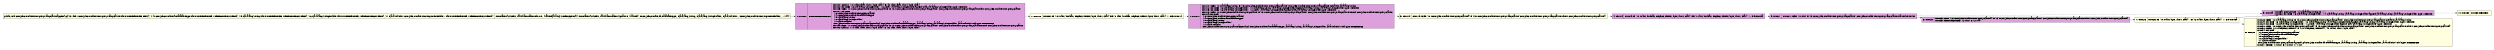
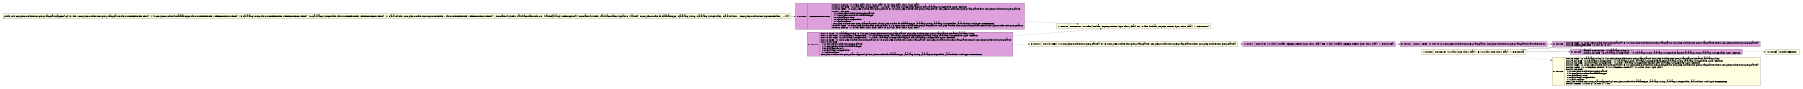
  digraph {
    rankdir=LR
    node [fillcolor=plum shape=record style=filled]
    edge [style=dashed]
-   n1 [label="{0\:\ 0x0000|TYPE_ENTER_BLOCK\l|0x0000: CONST  (r0 I:?[int, float, short, byte, char]) = (40 ?[int, float, short, byte, char]) \l0x0002: INVOKE  (r6 I:java.lang.StringBuilder), (r0 I:char) java.lang.StringBuilder.append(char):java.lang.StringBuilder type: VIRTUAL \l0x0005: IGET  (r0 I:com.j256.ormlite.stmt.query.Clause) = (r3 I:com.j256.ormlite.stmt.query.ManyClause) com.j256.ormlite.stmt.query.ManyClause.first com.j256.ormlite.stmt.query.Clause \l0x0007: INVOKE  \l  (r0 I:com.j256.ormlite.stmt.query.Clause)\l  (r4 I:com.j256.ormlite.db.DatabaseType)\l  (r5 I:java.lang.String)\l  (r6 I:java.lang.StringBuilder)\l  (r7 I:java.util.List)\l com.j256.ormlite.stmt.query.Clause.appendSql(com.j256.ormlite.db.DatabaseType, java.lang.String, java.lang.StringBuilder, java.util.List):void type: INTERFACE \l0x000a: IGET  (r0 I:com.j256.ormlite.stmt.query.Clause) = (r3 I:com.j256.ormlite.stmt.query.ManyClause) com.j256.ormlite.stmt.query.ManyClause.second com.j256.ormlite.stmt.query.Clause \l0x000c: CONST  (r1 I:?[int, float, short, byte, char]) = (32 ?[int, float, short, byte, char]) \l}"]
+   n1 [label="{0\:\ 0x0000|MTH_ENTER_BLOCK\l|0x0000: CONST  (r0 I:?[int, float, short, byte, char]) = (40 ?[int, float, short, byte, char]) \l0x0002: INVOKE  (r6 I:java.lang.StringBuilder), (r0 I:char) java.lang.StringBuilder.append(char):java.lang.StringBuilder type: VIRTUAL \l0x0005: IGET  (r0 I:com.j256.ormlite.stmt.query.Clause) = (r3 I:com.j256.ormlite.stmt.query.ManyClause) com.j256.ormlite.stmt.query.ManyClause.first com.j256.ormlite.stmt.query.Clause \l0x0007: INVOKE  \l  (r0 I:com.j256.ormlite.stmt.query.Clause)\l  (r4 I:com.j256.ormlite.db.DatabaseType)\l  (r5 I:java.lang.String)\l  (r6 I:java.lang.StringBuilder)\l  (r7 I:java.util.List)\l com.j256.ormlite.stmt.query.Clause.appendSql(com.j256.ormlite.db.DatabaseType, java.lang.String, java.lang.StringBuilder, java.util.List):void type: INTERFACE \l0x000a: IGET  (r0 I:com.j256.ormlite.stmt.query.Clause) = (r3 I:com.j256.ormlite.stmt.query.ManyClause) com.j256.ormlite.stmt.query.ManyClause.second com.j256.ormlite.stmt.query.Clause \l0x000c: CONST  (r1 I:?[int, float, short, byte, char]) = (32 ?[int, float, short, byte, char]) \l}"]
    n2 [fillcolor=lightyellow label="{1\:\ 0x000e|0x000e: IF  (r0 I:?[int, boolean, OBJECT, ARRAY, byte, short, char]) == (0 ?[int, boolean, OBJECT, ARRAY, byte, short, char])  \-\> B:3:0x001d \l}"]
-   n3 [label="{2\:\ 0x0010|0x0010: IGET  (r0 I:java.lang.String) = (r3 I:com.j256.ormlite.stmt.query.ManyClause) com.j256.ormlite.stmt.query.ManyClause.operation java.lang.String \l0x0012: INVOKE  (r6 I:java.lang.StringBuilder), (r0 I:java.lang.String) java.lang.StringBuilder.append(java.lang.String):java.lang.StringBuilder type: VIRTUAL \l0x0015: INVOKE  (r6 I:java.lang.StringBuilder), (r1 I:char) java.lang.StringBuilder.append(char):java.lang.StringBuilder type: VIRTUAL \l0x0018: IGET  (r0 I:com.j256.ormlite.stmt.query.Clause) = (r3 I:com.j256.ormlite.stmt.query.ManyClause) com.j256.ormlite.stmt.query.ManyClause.second com.j256.ormlite.stmt.query.Clause \l0x001a: INVOKE  \l  (r0 I:com.j256.ormlite.stmt.query.Clause)\l  (r4 I:com.j256.ormlite.db.DatabaseType)\l  (r5 I:java.lang.String)\l  (r6 I:java.lang.StringBuilder)\l  (r7 I:java.util.List)\l com.j256.ormlite.stmt.query.Clause.appendSql(com.j256.ormlite.db.DatabaseType, java.lang.String, java.lang.StringBuilder, java.util.List):void type: INTERFACE \l}"]
+   n3 [label="{2\:\ 0x0010|0x0010: IGET  (r0 I:java.lang.String) = (r3 I:com.j256.ormlite.stmt.query.ManyClause) com.j256.ormlite.stmt.query.ManyClause.operation java.lang.String \l0x0012: INVOKE  (r6 I:java.lang.StringBuilder), (r0 I:java.lang.String) java.lang.StringBuilder.append(java.lang.String):java.lang.StringBuilder type: VIRTUAL \l0x0015: INVOKE  (r6 I:java.lang.StringBuilder), (r1 I:char) java.lang.StringBuilder.append(char):java.lang.StringBuilder type: VIRTUAL \l0x0018: IGET  (r0 I:com.j256.ormlite.stmt.query.Clause) = (r3 I:com.j256.ormlite.stmt.query.ManyClause) com.j256.ormlite.stmt.query.ManyClause.second com.j256.ormlite.stmt.query.Clause \l0x001a: INVOKE  \l  (r0 I:com.j256.ormlite.stmt.query.Clause)\l  (r4 I:com.j256.ormlite.db.DatabaseType)\l  (r5 I:java.lang.Throws)\l  (r6 I:java.lang.StringBuilder)\l  (r7 I:java.util.List)\l com.j256.ormlite.stmt.query.Clause.appendSql(com.j256.ormlite.db.DatabaseType, java.lang.String, java.lang.StringBuilder, java.util.List):void type: INTERFACE \l}"]
    n4 [fillcolor=lightyellow label="{3\:\ 0x001d|0x001d: IGET  (r0 I:com.j256.ormlite.stmt.query.Clause[]) = (r3 I:com.j256.ormlite.stmt.query.ManyClause) com.j256.ormlite.stmt.query.ManyClause.others com.j256.ormlite.stmt.query.Clause[] \l}"]
    n5 [label="{4\:\ 0x001f|0x001f: IF  (r0 I:?[int, boolean, OBJECT, ARRAY, byte, short, char]) == (0 ?[int, boolean, OBJECT, ARRAY, byte, short, char])  \-\> B:9:0x003a \l}"]
    n6 [label="{5\:\ 0x0021|0x0021: IGET  (r0 I:int) = (r3 I:com.j256.ormlite.stmt.query.ManyClause) com.j256.ormlite.stmt.query.ManyClause.startOthersAt int \l}"]
    n7 [label="{9\:\ 0x003a|0x003a: CONST_STR  (r4 I:java.lang.String) =  \") \" \l0x003c: INVOKE  (r6 I:java.lang.StringBuilder), (r4 I:java.lang.String) java.lang.StringBuilder.append(java.lang.String):java.lang.StringBuilder type: VIRTUAL \l}"]
    n8 [label="{6\:\ 0x0023|0x0023: IGET  (r2 I:com.j256.ormlite.stmt.query.Clause[]) = (r3 I:com.j256.ormlite.stmt.query.ManyClause) com.j256.ormlite.stmt.query.ManyClause.others com.j256.ormlite.stmt.query.Clause[] \l0x0025: ARRAY_LENGTH  (r2 I:int) = (r2 I:?[]) \l}"]
    n9 [fillcolor=lightyellow label="{10\:\ 0x003f|0x003f: RETURN   \l}"]
    n10 [fillcolor=lightyellow label="{7\:\ 0x0026|0x0026: IF  (r0 I:?[int, byte, short, char]) \>= (r2 I:?[int, byte, short, char])  \-\> B:9:0x003a \l}"]
    n11 [fillcolor=lightyellow label="{8\:\ 0x0028|0x0028: IGET  (r2 I:java.lang.String) = (r3 I:com.j256.ormlite.stmt.query.ManyClause) com.j256.ormlite.stmt.query.ManyClause.operation java.lang.String \l0x002a: INVOKE  (r6 I:java.lang.StringBuilder), (r2 I:java.lang.String) java.lang.StringBuilder.append(java.lang.String):java.lang.StringBuilder type: VIRTUAL \l0x002d: INVOKE  (r6 I:java.lang.StringBuilder), (r1 I:char) java.lang.StringBuilder.append(char):java.lang.StringBuilder type: VIRTUAL \l0x0030: IGET  (r2 I:com.j256.ormlite.stmt.query.Clause[]) = (r3 I:com.j256.ormlite.stmt.query.ManyClause) com.j256.ormlite.stmt.query.ManyClause.others com.j256.ormlite.stmt.query.Clause[] \l0x0032: AGET  (r2 I:?[OBJECT, ARRAY]) = (r2 I:?[OBJECT, ARRAY][]), (r0 I:?[int, short, byte, char]) \l0x0034: INVOKE  \l  (r2 I:com.j256.ormlite.stmt.query.Clause)\l  (r4 I:com.j256.ormlite.db.DatabaseType)\l  (r5 I:java.lang.String)\l  (r6 I:java.lang.StringBuilder)\l  (r7 I:java.util.List)\l com.j256.ormlite.stmt.query.Clause.appendSql(com.j256.ormlite.db.DatabaseType, java.lang.String, java.lang.StringBuilder, java.util.List):void type: INTERFACE \l0x0037: ARITH  (r0 I:int) = (r0 I:int) + (1 int) \l}"]
    n12 [fillcolor=lightyellow label="{public void com.j256.ormlite.stmt.query.ManyClause.appendSql((r3 'this' I:com.j256.ormlite.stmt.query.ManyClause A[IMMUTABLE_TYPE, THIS]), (r4 I:com.j256.ormlite.db.DatabaseType A[IMMUTABLE_TYPE, METHOD_ARGUMENT]), (r5 I:java.lang.String A[IMMUTABLE_TYPE, METHOD_ARGUMENT]), (r6 I:java.lang.StringBuilder A[IMMUTABLE_TYPE, METHOD_ARGUMENT]), (r7 I:java.util.List\<com.j256.ormlite.stmt.ArgumentHolder\> A[IMMUTABLE_TYPE, METHOD_ARGUMENT]))  | Annotation[SYSTEM, dalvik.annotation.Throws, \{value=[java.sql.SQLException]\}], Annotation[SYSTEM, dalvik.annotation.Signature, \{value=[(, Lcom\/j256\/ormlite\/db\/DatabaseType;, Ljava\/lang\/String;, Ljava\/lang\/StringBuilder;, Ljava\/util\/List\<, Lcom\/j256\/ormlite\/stmt\/ArgumentHolder;, \>;)V]\}]\l}"]
    n1 -> n2
-   n2 -> n3
+   n3 -> n2
    n3 -> n4 [style=dotted]
    n4 -> n5 [style=dotted]
    n5 -> n6
    n6 -> n7
    n6 -> n8 [style=solid]
    n7 -> n9
-   n8 -> n10 [style=solid]
+   n10 -> n8 [style=solid]
    n10 -> n7 [style=solid]
    n10 -> n11 [style=dotted]
    n12 -> n1 [style=solid]
  }
